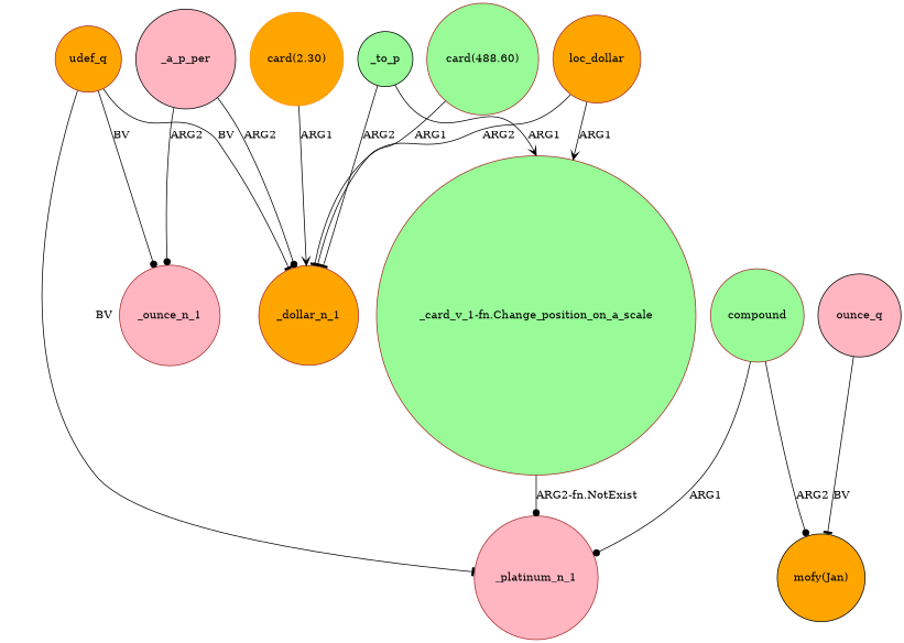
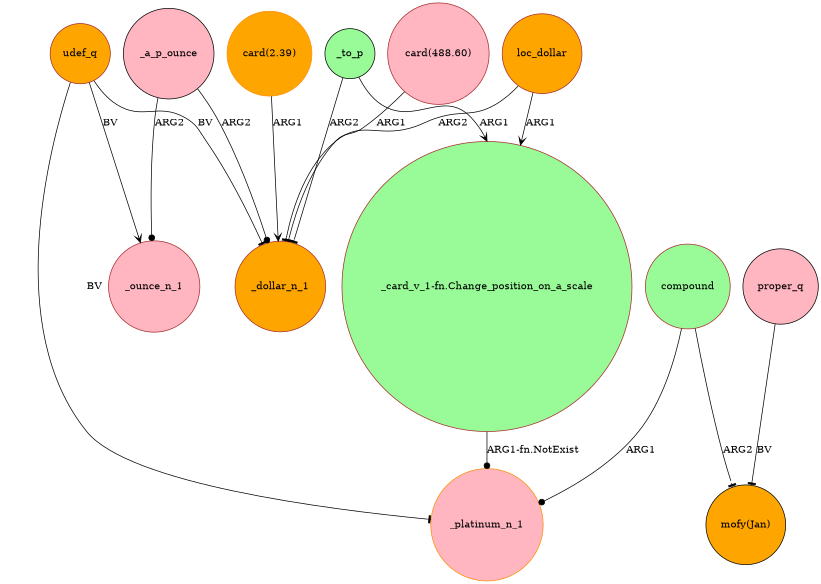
  digraph {
    node [color=brown fillcolor=orange shape=circle style=filled]
    edge [arrowhead=dot]
    compound [fillcolor=palegreen]
-   _platinum_n_1 [fillcolor=lightpink]
+   _platinum_n_1 [color=darkorange fillcolor=lightpink]
    "mofy(Jan)" [color=black]
-   _a_p_per [color=black fillcolor=lightpink]
+   _a_p_per [color=black fillcolor=lightpink label=_a_p_ounce]
    _ounce_n_1 [fillcolor=lightpink]
    _dollar_n_1
    udef_q
-   "card(488.60)" [fillcolor=palegreen]
+   "card(488.60)" [fillcolor=lightpink]
    n9 [label=loc_dollar]
    n10 [fillcolor=palegreen label="_card_v_1-fn.Change_position_on_a_scale"]
-   "card(2.30)" [color=darkorange]
+   "card(2.30)" [color=darkorange label="card(2.39)"]
    _to_p [color=black fillcolor=palegreen]
-   proper_q [color=black fillcolor=lightpink label=ounce_q]
+   proper_q [color=black fillcolor=lightpink]
    compound -> _platinum_n_1 [label=ARG1]
-   compound -> "mofy(Jan)" [label=ARG2]
+   compound -> "mofy(Jan)" [arrowhead=tee label=ARG2]
    _a_p_per -> _ounce_n_1 [label=ARG2]
    _a_p_per -> _dollar_n_1 [label=ARG2]
    udef_q -> _platinum_n_1 [arrowhead=tee label=BV]
-   udef_q -> _ounce_n_1 [label=BV]
+   udef_q -> _ounce_n_1 [arrowhead=vee label=BV]
    udef_q -> _dollar_n_1 [arrowhead=tee label=BV]
    "card(488.60)" -> _dollar_n_1 [arrowhead=tee label=ARG1]
    n9 -> _dollar_n_1 [arrowhead=tee label=ARG2]
    n9 -> n10 [arrowhead=vee label=ARG1]
-   n10 -> _platinum_n_1 [label="ARG2-fn.NotExist"]
+   n10 -> _platinum_n_1 [label="ARG1-fn.NotExist"]
    "card(2.30)" -> _dollar_n_1 [arrowhead=vee label=ARG1]
    _to_p -> _dollar_n_1 [arrowhead=tee label=ARG2]
    _to_p -> n10 [arrowhead=vee label=ARG1]
    proper_q -> "mofy(Jan)" [arrowhead=tee label=BV]
  }
